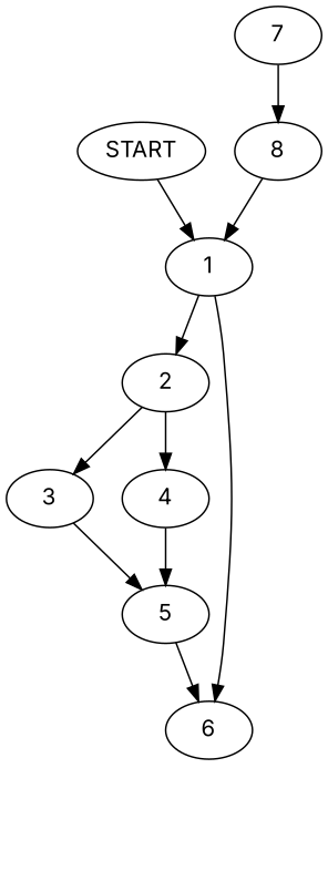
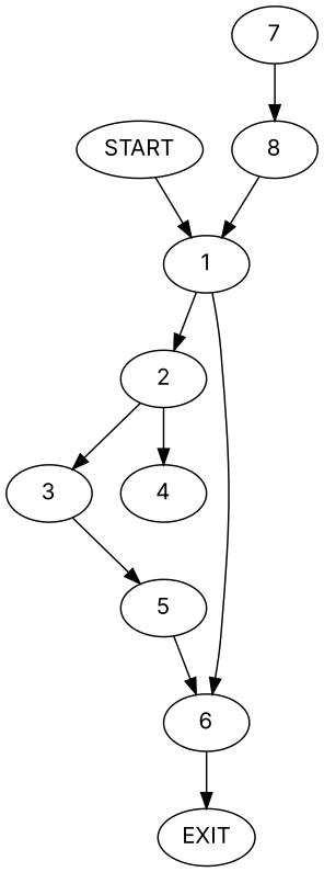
  digraph {
    fontname=Inter
    node [fontname=Inter]
    edge [fontname=Inter]
    n1 [label=START]
    1
    2
    6
    3
    4
+   n7 [label=EXIT]
    5
    7
    8
    n1 -> 1
    1 -> 2
    1 -> 6
    2 -> 3
    2 -> 4
+   6 -> n7
    3 -> 5
-   4 -> 5
    5 -> 6
    7 -> 8
    8 -> 1
  }
